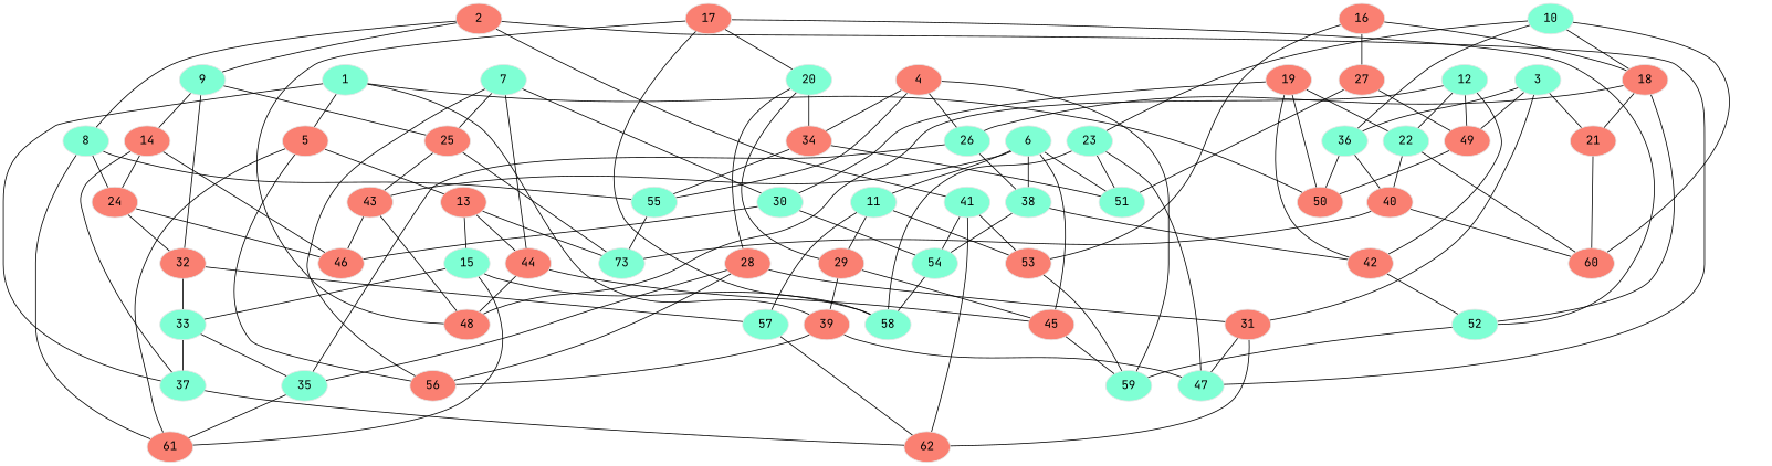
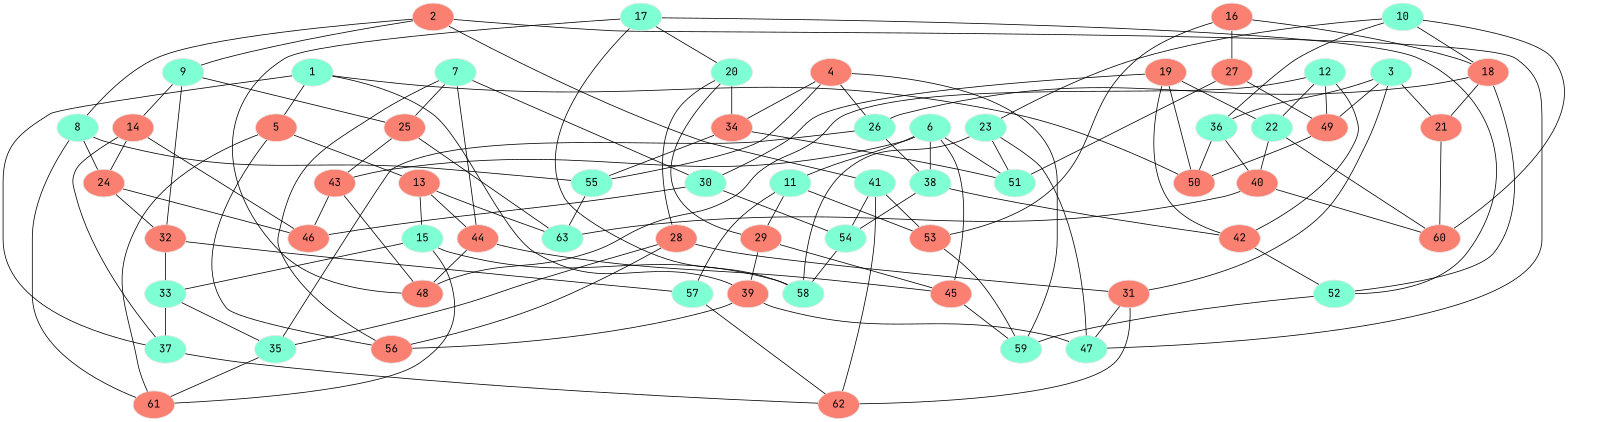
  graph {
    fontname="JetBrains Mono"
    node [color=gray90 fillcolor=salmon fontname="JetBrains Mono" style=filled]
    edge [fontname="JetBrains Mono"]
    1 [fillcolor=aquamarine]
    5
    37 [fillcolor=aquamarine]
    39
    50
    13
    56
    61
    62
    47 [fillcolor=aquamarine]
    8 [fillcolor=aquamarine]
    2
    9 [fillcolor=aquamarine]
    41 [fillcolor=aquamarine]
    55 [fillcolor=aquamarine]
    24
    25
    14
    32
    53
    54 [fillcolor=aquamarine]
    3 [fillcolor=aquamarine]
    21
    31
    36 [fillcolor=aquamarine]
    49
    60
    40
    26 [fillcolor=aquamarine]
    4
    34
    59 [fillcolor=aquamarine]
    38 [fillcolor=aquamarine]
    35 [fillcolor=aquamarine]
    51 [fillcolor=aquamarine]
-   63 [fillcolor=aquamarine label=73]
+   63 [fillcolor=aquamarine]
    44
    15 [fillcolor=aquamarine]
    6 [fillcolor=aquamarine]
    11 [fillcolor=aquamarine]
    43
    45
    29
    57 [fillcolor=aquamarine]
    42
    48
    46
    7 [fillcolor=aquamarine]
    30 [fillcolor=aquamarine]
    33 [fillcolor=aquamarine]
    10 [fillcolor=aquamarine]
    18
    23 [fillcolor=aquamarine]
    52 [fillcolor=aquamarine]
    58 [fillcolor=aquamarine]
    12 [fillcolor=aquamarine]
    22 [fillcolor=aquamarine]
    16
    27
-   17
+   17 [fillcolor=aquamarine]
    20 [fillcolor=aquamarine]
    28
    19
    1 -- 5
    1 -- 37
    1 -- 39
    1 -- 50
    5 -- 13
    5 -- 56
    5 -- 61
    37 -- 62
    39 -- 56
    39 -- 47
    13 -- 63
    13 -- 44
    13 -- 15
    8 -- 61
    8 -- 55
    8 -- 24
    2 -- 47
    2 -- 8
    2 -- 9
    2 -- 41
    9 -- 25
    9 -- 14
    9 -- 32
    41 -- 62
    41 -- 53
    41 -- 54
    55 -- 63
    24 -- 32
    24 -- 46
    25 -- 63
    25 -- 43
    14 -- 37
    14 -- 24
    14 -- 46
    32 -- 57
    32 -- 33
    53 -- 59
    54 -- 58
    3 -- 21
    3 -- 31
    3 -- 36
    3 -- 49
    21 -- 60
    31 -- 62
    31 -- 47
    36 -- 50
    36 -- 40
    49 -- 50
    40 -- 60
    40 -- 63
    26 -- 38
    26 -- 35
    4 -- 55
    4 -- 26
    4 -- 34
    4 -- 59
    34 -- 55
    34 -- 51
    38 -- 54
    38 -- 42
    35 -- 61
    44 -- 45
    44 -- 48
    15 -- 61
    15 -- 33
    15 -- 58
    6 -- 38
    6 -- 51
    6 -- 11
    6 -- 43
    6 -- 45
    11 -- 53
    11 -- 29
    11 -- 57
    43 -- 48
    43 -- 46
    45 -- 59
    29 -- 39
    29 -- 45
    57 -- 62
    42 -- 52
    7 -- 56
    7 -- 25
    7 -- 44
    7 -- 30
    30 -- 54
    30 -- 46
    33 -- 37
    33 -- 35
    10 -- 36
    10 -- 60
    10 -- 18
    10 -- 23
    18 -- 21
    18 -- 26
    18 -- 52
    23 -- 47
    23 -- 51
    23 -- 58
    52 -- 59
    12 -- 49
    12 -- 42
    12 -- 48
    12 -- 22
    22 -- 60
    22 -- 40
    16 -- 53
    16 -- 18
    16 -- 27
    27 -- 49
    27 -- 51
    17 -- 48
    17 -- 52
    17 -- 58
    17 -- 20
    20 -- 34
    20 -- 29
    20 -- 28
    28 -- 56
    28 -- 31
    28 -- 35
    19 -- 50
    19 -- 42
    19 -- 30
    19 -- 22
  }
